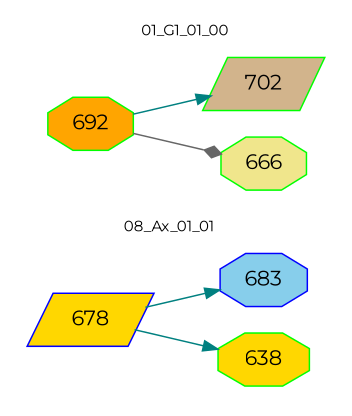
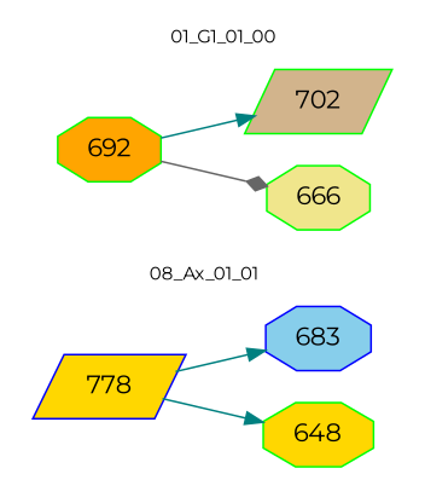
  digraph {
    fontname=Montserrat
    rankdir=LR
    node [color=green fillcolor=gold fontname=Montserrat shape=octagon style=filled]
    edge [arrowhead=normal color=teal fontname=Montserrat]
-   n1 [color=blue label=678 shape=parallelogram]
-   n2 [label=638]
+   n1 [color=blue label=778 shape=parallelogram]
+   n2 [label=648]
    n3 [color=blue fillcolor=skyblue label=683]
    n4 [fillcolor=orange label=692]
    n5 [fillcolor=khaki label=666]
    n6 [fillcolor=tan label=702 shape=parallelogram]
    subgraph cluster_1 {
      color=white
      fontsize=10
      label="08_Ax_01_01"
      n1
      n2
      n3
    }
    subgraph cluster_2 {
      color=white
      fontsize=10
      label="01_G1_01_00"
      n4
      n5
      n6
    }
    n1 -> n2
    n1 -> n3
    n4 -> n5 [arrowhead=diamond color=gray40]
    n4 -> n6
  }
